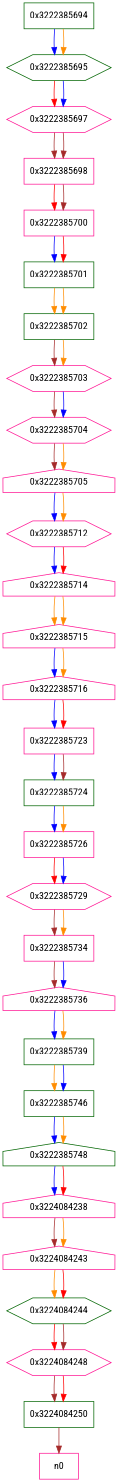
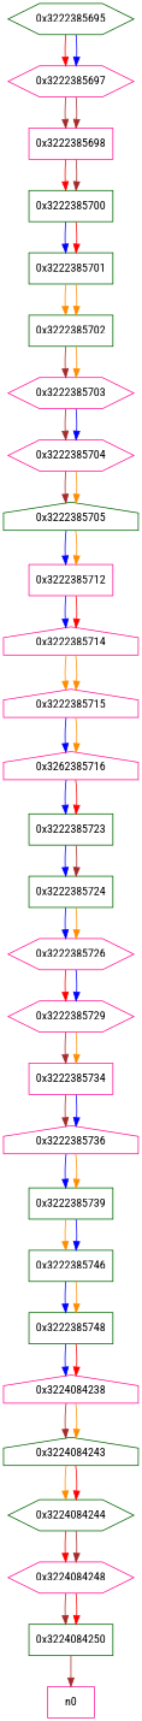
  digraph {
    fontname="Roboto Condensed"
    node [color=deeppink fontname="Roboto Condensed" shape=box]
    edge [color=blue fontname="Roboto Condensed"]
-   n1 [color=darkgreen label="0x3222385694"]
    n2 [color=darkgreen label="0x3222385695" shape=hexagon]
    n3 [label="0x3222385697" shape=hexagon]
    n4 [label="0x3222385698"]
-   n5 [label="0x3222385700"]
+   n5 [color=darkgreen label="0x3222385700"]
    n6 [color=darkgreen label="0x3222385701"]
    n7 [color=darkgreen label="0x3222385702"]
    n8 [label="0x3222385703" shape=hexagon]
    n9 [label="0x3222385704" shape=hexagon]
-   n10 [label="0x3222385705" shape=house]
-   n11 [label="0x3222385712" shape=hexagon]
+   n10 [color=darkgreen label="0x3222385705" shape=house]
+   n11 [label="0x3222385712"]
    n12 [label="0x3222385714" shape=house]
    n13 [label="0x3222385715" shape=house]
-   n14 [label="0x3222385716" shape=house]
-   n15 [label="0x3222385723"]
+   n14 [label="0x3262385716" shape=house]
+   n15 [color=darkgreen label="0x3222385723"]
    n16 [color=darkgreen label="0x3222385724"]
-   n17 [label="0x3222385726"]
+   n17 [label="0x3222385726" shape=hexagon]
    n18 [label="0x3222385729" shape=hexagon]
    n19 [label="0x3222385734"]
    n20 [label="0x3222385736" shape=house]
    n21 [color=darkgreen label="0x3222385739"]
    n22 [color=darkgreen label="0x3222385746"]
-   n23 [color=darkgreen label="0x3222385748" shape=house]
+   n23 [color=darkgreen label="0x3222385748"]
    n24 [label="0x3224084238" shape=house]
-   n25 [label="0x3224084243" shape=house]
+   n25 [color=darkgreen label="0x3224084243" shape=house]
    n26 [color=darkgreen label="0x3224084244" shape=hexagon]
    n27 [label="0x3224084248" shape=hexagon]
    n28 [color=darkgreen label="0x3224084250"]
    n0
-   n1 -> n2
-   n1 -> n2 [color=darkorange]
    n2 -> n3 [color=red]
    n2 -> n3
    n3 -> n4 [color=brown]
    n3 -> n4 [color=brown]
    n4 -> n5 [color=red]
    n4 -> n5 [color=brown]
    n5 -> n6
    n5 -> n6 [color=red]
    n6 -> n7 [color=darkorange]
    n6 -> n7 [color=darkorange]
    n7 -> n8 [color=brown]
    n7 -> n8 [color=darkorange]
    n8 -> n9 [color=brown]
    n8 -> n9
    n9 -> n10 [color=brown]
    n9 -> n10 [color=darkorange]
    n10 -> n11
    n10 -> n11 [color=darkorange]
    n11 -> n12
    n11 -> n12 [color=red]
    n12 -> n13 [color=darkorange]
    n12 -> n13 [color=darkorange]
    n13 -> n14
    n13 -> n14 [color=darkorange]
    n14 -> n15
    n14 -> n15 [color=red]
    n15 -> n16
    n15 -> n16 [color=brown]
    n16 -> n17
    n16 -> n17 [color=darkorange]
    n17 -> n18 [color=red]
    n17 -> n18
    n18 -> n19 [color=brown]
    n18 -> n19 [color=darkorange]
    n19 -> n20 [color=brown]
    n19 -> n20
    n20 -> n21
    n20 -> n21 [color=darkorange]
    n21 -> n22 [color=darkorange]
    n21 -> n22
    n22 -> n23
    n22 -> n23 [color=darkorange]
    n23 -> n24
    n23 -> n24 [color=red]
    n24 -> n25 [color=brown]
    n24 -> n25 [color=darkorange]
    n25 -> n26 [color=darkorange]
    n25 -> n26 [color=red]
    n26 -> n27 [color=red]
    n26 -> n27 [color=brown]
    n27 -> n28 [color=brown]
    n27 -> n28 [color=red]
    n28 -> n0 [color=brown]
  }
